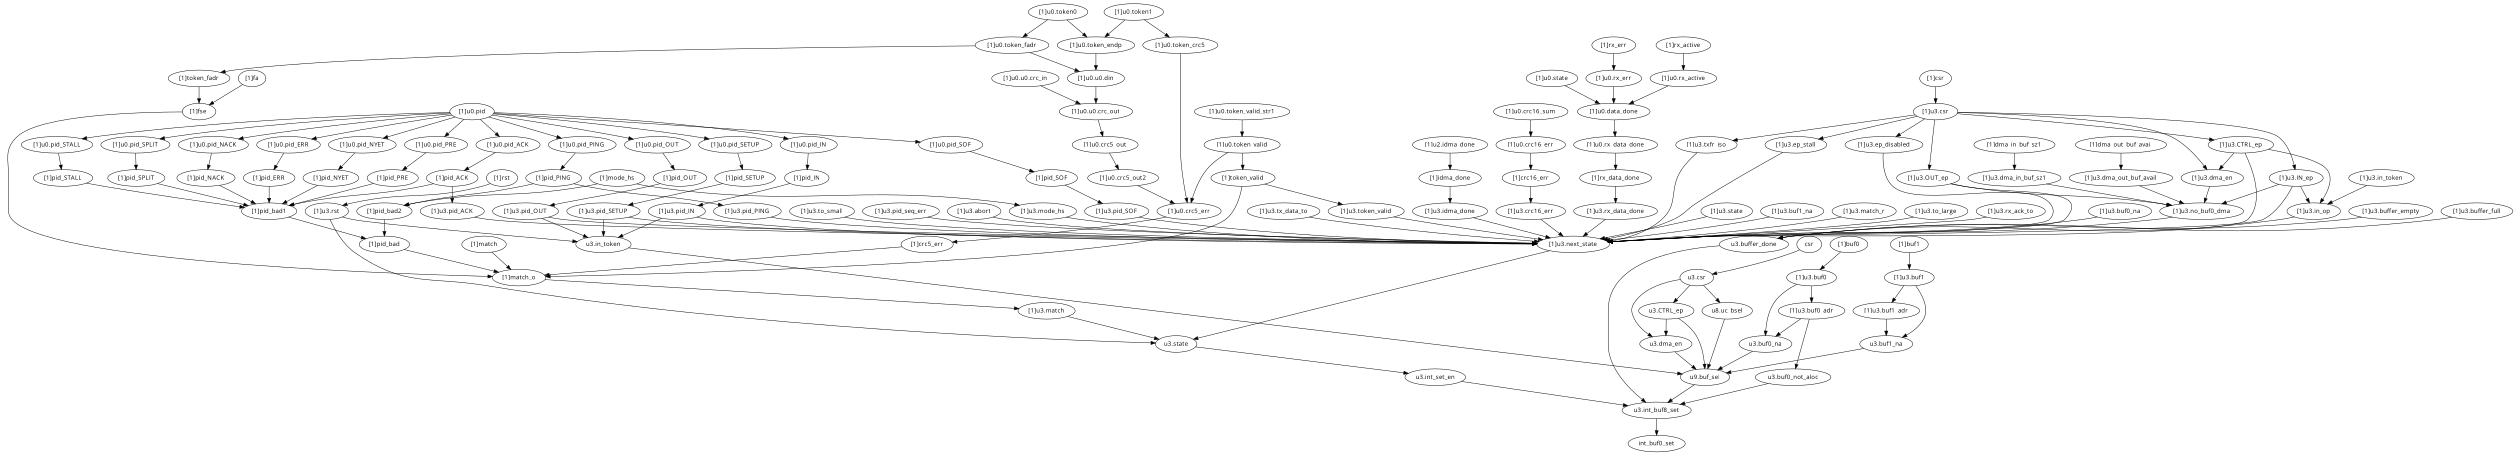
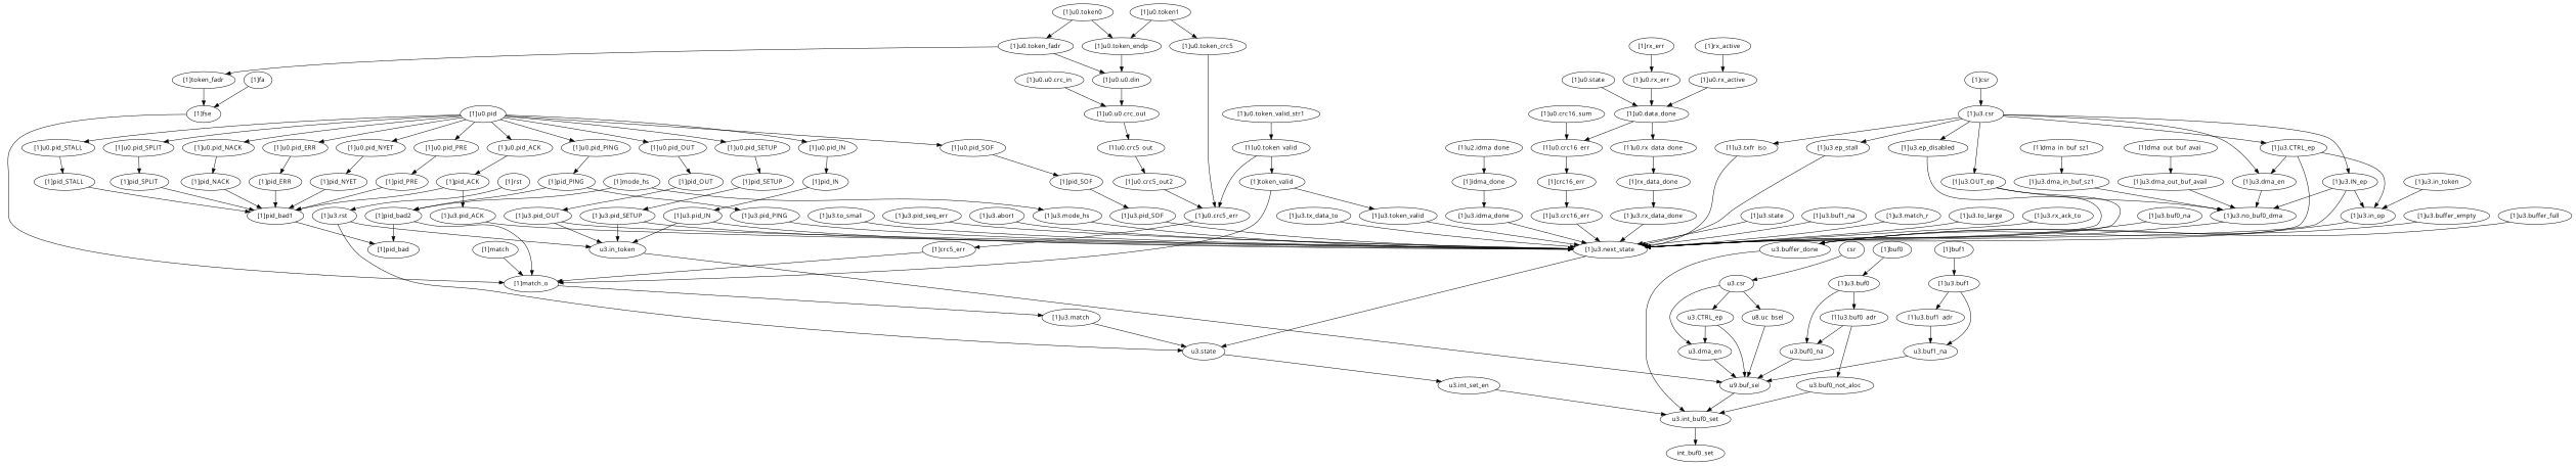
  strict digraph {
    fontname="Open Sans"
    node [complexity=10 fontname="Open Sans" importance=0.100343752862 rank=0.00418098970257]
    edge [fontname="Open Sans"]
    "[1]pid_PRE" [complexity=24]
    "[1]pid_bad1" [complexity=16 importance=0.0983161657928 rank=0.00614476036205]
    "[1]pid_bad" [complexity=13 importance=0.0935972860104 rank=0.00719979123157]
    "[1]match_o" [complexity=7 importance=0.0888729370184 rank=0.0126961338598]
    "[1]u0.pid_ERR" [complexity=24 importance=0.101746000139 rank=0.00423941667245]
    "[1]pid_ERR" [complexity=24]
    "[1]u3.match" [complexity=7 importance=0.0828915098462 rank=0.0118416442637]
    "u3.state" [complexity=6 importance=0.0392863743536 rank=0.00654772905893]
    "u3.int_set_en" [complexity=5 importance=0.00725145061276 rank=0.00145029012255]
-   "u3.int_buf0_set" [complexity=0 importance=0.00559353942396 rank=0.0 label="u3.int_buf8_set"]
+   "u3.int_buf0_set" [complexity=0 importance=0.00559353942396 rank=0.0]
    "[1]u0.state" [complexity=15 importance=0.178743467142 rank=0.0119162311428]
    "[1]u0.data_done" [complexity=14 importance=0.174532759421 rank=0.0124666256729]
    "[1]u0.rx_data_done" [complexity=9 importance=0.115666351439 rank=0.0128518168266]
    "[1]u0.crc16_err" [complexity=11 importance=0.17302853411 rank=0.0157298667372]
    "[1]rx_data_done" [complexity=9 importance=0.114151869255 rank=0.0126835410284]
    "[1]crc16_err" [complexity=11 importance=0.170524833013 rank=0.0155022575466]
    "[1]rx_err" [complexity=16 importance=0.177848901581 rank=0.0111155563488]
    "[1]u0.rx_err" [complexity=16 importance=0.176522432267 rank=0.0110326520167]
    "[1]u2.idma_done" [complexity=9 importance=0.117116811281 rank=0.0130129790312]
    "[1]idma_done" [complexity=9 importance=0.115071242958 rank=0.012785693662]
    "[1]u3.idma_done" [complexity=9 importance=0.112721892118 rank=0.0125246546798]
    "[1]u3.next_state" [complexity=8 importance=0.0551103714048 rank=0.0068887964256]
    "[1]u3.mode_hs" [importance=0.166989185295 rank=0.0166989185295]
    "[1]u3.buf0_na" [complexity=17 importance=0.442706852465 rank=0.0260415795568]
    "[1]u3.to_small" [importance=0.222669576391 rank=0.0222669576391]
    "[1]u0.rx_active" [complexity=16 importance=0.176190830501 rank=0.0110119269063]
    "[1]u0.token_endp" [complexity=78 importance=2.8486315042 rank=0.0365209167205]
    "[1]u0.u0.din" [complexity=78 importance=2.84657669436 rank=0.0364945730046]
    "[1]u0.u0.crc_out" [complexity=23 importance=0.105344543199 rank=0.00458019753038]
    "[1]u0.crc5_out" [complexity=23 importance=0.10221767061 rank=0.00444424654825]
    "[1]u3.pid_seq_err" [complexity=9 importance=0.168613387752 rank=0.0187348208613]
    "[1]u0.u0.crc_in" [complexity=78 importance=1.68683916049 rank=0.0216261430832]
    "[1]u0.crc5_out2" [complexity=17 importance=0.0993278947111 rank=0.00584281733595]
    "[1]u3.IN_ep" [complexity=13 importance=0.0113907334327 rank=0.000876210264051]
    "[1]u3.no_buf0_dma" [complexity=17 importance=0.224042462342 rank=0.0131789683731]
    "[1]u3.in_op" [complexity=9 importance=0.0100548788858 rank=0.00111720876509]
    "u3.buffer_done" [complexity=5 importance=0.00818158674304 rank=0.00163631734861]
    "[1]u3.crc16_err" [complexity=11 importance=0.167946755061 rank=0.0152678868237]
    "[1]pid_bad2" [complexity=16 importance=0.0956746023382 rank=0.00597966264614]
    "[1]pid_SPLIT" [complexity=24]
    "[1]u0.pid_SOF" [complexity=11 importance=0.280376847054 rank=0.0254888042776]
    "[1]pid_SOF" [complexity=11 importance=0.278974599777 rank=0.0253613272525]
    "[1]u3.pid_SOF" [complexity=11 importance=0.277297571586 rank=0.0252088701441]
    "[1]u3.pid_IN" [complexity=20 importance=0.332827188238 rank=0.0166413594119]
    "u3.in_token" [complexity=12 importance=0.00963818242424 rank=0.000803181868687]
    n46 [complexity=5 importance=0.00786335936028 label="u9.buf_sel" rank=0.00157267187206]
    "[1]u3.abort" [complexity=13 importance=0.554460915906 rank=0.0426508396851]
    "[1]u3.rx_data_done" [complexity=9 importance=0.112068123714 rank=0.012452013746]
    "[1]u0.token_valid" [importance=0.0616103683518 rank=0.00616103683518]
    "[1]token_valid" [importance=0.05880320215 rank=0.005880320215]
    "[1]u0.crc5_err" [complexity=13 importance=0.0965562482675 rank=0.00742740371289]
    "[1]u3.token_valid" [importance=0.0567749405619 rank=0.00567749405619]
    "[1]crc5_err" [complexity=13 importance=0.0923191899215 rank=0.00710147614781]
    "[1]rst" [complexity=7 importance=0.12056732865 rank=0.0172239040928]
    "[1]u3.rst" [complexity=7 importance=0.119240859336 rank=0.0170344084765]
    "[1]u0.pid_NACK" [complexity=24 importance=0.101746000139 rank=0.00423941667245]
    "[1]pid_NACK" [complexity=24]
    "[1]u3.CTRL_ep" [complexity=13 importance=0.0113907334327 rank=0.000876210264051]
    "[1]u3.dma_en" [complexity=23 importance=0.225397960887 rank=0.00979991134292]
    "[1]u3.dma_in_buf_sz1" [complexity=23 importance=0.226032135189 rank=0.00982748413864]
    "[1]u3.buffer_empty" [complexity=9 importance=0.00995058845374 rank=0.0011056209393]
    int_buf0_set [complexity=0 importance=0.00274874600259 rank=0.0]
    "[1]u3.pid_SETUP" [complexity=12 importance=0.0572753312139 rank=0.00477294426783]
    "[1]u3.tx_data_to" [complexity=11 importance=0.168154140905 rank=0.0152867400823]
    "[1]csr" [complexity=15 importance=0.0147068755932 rank=0.000980458372883]
    "[1]u3.csr" [complexity=15 importance=0.0133804062792 rank=0.000892027085278]
    "[1]u3.ep_stall" [complexity=9 importance=0.276887711571 rank=0.0307653012857]
    "[1]u3.txfr_iso" [importance=0.221777340166 rank=0.0221777340166]
    "[1]u3.ep_disabled" [complexity=11 importance=0.276887711571 rank=0.0251716101428]
    "[1]u3.OUT_ep" [complexity=23 importance=0.225378316889 rank=0.00979905725605]
    "[1]pid_SETUP" [complexity=12 importance=0.0589523594054 rank=0.00491269661711]
    "[1]pid_OUT" [complexity=21 importance=0.279393845025 rank=0.0133044688107]
    "[1]u3.pid_OUT" [complexity=21 importance=0.277716816833 rank=0.0132246103254]
    "[1]u3.dma_out_buf_avail" [complexity=23 importance=0.226032135189 rank=0.00982748413864]
    "[1]u0.token_valid_str1" [complexity=12 importance=0.0645714406867 rank=0.00538095339056]
    "[1]u0.crc16_sum" [complexity=14 importance=0.176979713213 rank=0.0126414080866]
    "[1]u0.pid" [complexity=12 importance=0.172884508717 rank=0.0144070423931]
    "[1]u0.pid_NYET" [complexity=24 importance=0.101746000139 rank=0.00423941667245]
    "[1]u0.pid_STALL" [complexity=24 importance=0.101746000139 rank=0.00423941667245]
    "[1]u0.pid_PRE" [complexity=24 importance=0.101746000139 rank=0.00423941667245]
    "[1]u0.pid_ACK" [importance=0.0595945373782 rank=0.00595945373782]
    "[1]u0.pid_SPLIT" [complexity=24 importance=0.101746000139 rank=0.00423941667245]
    "[1]u0.pid_IN" [complexity=20 importance=0.335906463706 rank=0.0167953231853]
    "[1]u0.pid_PING" [importance=0.170156104245 rank=0.0170156104245]
    "[1]u0.pid_SETUP" [complexity=12 importance=0.0603546066824 rank=0.00502955055687]
    "[1]u0.pid_OUT" [complexity=21 importance=0.280796092302 rank=0.0133712424906]
    "[1]pid_NYET" [complexity=24]
    "[1]pid_STALL" [complexity=24]
    "[1]pid_ACK" [importance=0.0581922901011 rank=0.00581922901011]
    "[1]pid_IN" [complexity=20 importance=0.334504216429 rank=0.0167252108215]
    "[1]pid_PING" [importance=0.168753856967 rank=0.0168753856967]
    "[1]u3.pid_ACK" [importance=0.0567879188143 rank=0.00567879188143]
    "[1]u3.pid_PING" [importance=0.167076828776 rank=0.0167076828776]
    "[1]u3.state" [complexity=11 importance=1.49826059983 rank=0.136205509076]
    "[1]fa" [complexity=16 importance=0.0930693218447 rank=0.00581683261529]
    "[1]fsel" [complexity=13 importance=0.0917428525306 rank=0.00705714250236]
    "u3.csr" [complexity=17 importance=0.0125443852986 rank=0.000737905017566]
    "u3.CTRL_ep" [complexity=15 importance=0.0105547124521 rank=0.000703647496808]
    n99 [complexity=12 importance=0.00919921390715 label="u8.uc_bsel" rank=0.000766601158929]
    "u3.dma_en" [complexity=12 importance=0.00921885790525 rank=0.000768238158771]
    "[1]mode_hs" [importance=0.168315654609 rank=0.0168315654609]
    "[1]u0.token_fadr" [complexity=78 importance=2.84831238041 rank=0.0365168253898]
    "[1]token_fadr" [complexity=16 importance=0.0935032168738 rank=0.00584395105461]
    "[1]dma_in_buf_sz1" [complexity=23 importance=0.227358604503 rank=0.00988515671751]
    "[1]buf1" [complexity=18 importance=0.0147719971901 rank=0.000820666510562]
    "[1]u3.buf1" [complexity=18 importance=0.013445527876 rank=0.000746973770891]
    "[1]u3.buf1_adr" [complexity=15 importance=0.0114558550295 rank=0.000763723668635]
    "u3.buf1_na" [complexity=12 importance=0.00979777415689 rank=0.000816481179741]
    "[1]buf0" [complexity=18 importance=0.0146614636205 rank=0.000814525756695]
    "[1]u3.buf0" [complexity=18 importance=0.0133349943064 rank=0.000740833017024]
    "[1]u3.buf0_adr" [complexity=15 importance=0.0113453214599 rank=0.000756354763995]
    "u3.buf0_na" [complexity=12 importance=0.0096872405873 rank=0.000807270048942]
    "u3.buf0_not_aloc" [complexity=5 importance=0.00708580909243 rank=0.00141716181849]
    "[1]match" [complexity=13 importance=0.0901994063325 rank=0.00693841587173]
    "[1]u3.buf1_na" [complexity=17 importance=0.442817386035 rank=0.0260480815315]
    "[1]u3.in_token" [complexity=13 importance=0.0118297019498 rank=0.000909977073058]
    "[1]u3.match_r" [complexity=11 importance=0.27731049476 rank=0.0252100449782]
    "[1]u0.token1" [complexity=19 importance=0.100116392697 rank=0.00526928382617]
    "[1]u0.token_crc5" [complexity=17 importance=0.0982018413738 rank=0.00577657890434]
    "[1]u0.token0" [complexity=81 importance=2.85108637206 rank=0.0351985971859]
    "[1]dma_out_buf_avail" [complexity=23 importance=0.227358604503 rank=0.00988515671751]
    "[1]u3.to_large" [importance=0.222669576391 rank=0.0222669576391]
    csr [complexity=17 importance=0.0138708546127 rank=0.000815932624277]
    "[1]u3.buffer_full" [complexity=9 importance=0.0100113062661 rank=0.00111236736289]
    "[1]u3.rx_ack_to" [complexity=9 importance=0.113242797151 rank=0.0125825330168]
    "[1]rx_active" [complexity=16 importance=0.177517299815 rank=0.0110948312384]
    "[1]pid_PRE" -> "[1]pid_bad1"
    "[1]pid_bad1" -> "[1]pid_bad"
-   "[1]pid_bad" -> "[1]match_o"
+   "[1]pid_bad2" -> "[1]match_o"
    "[1]match_o" -> "[1]u3.match"
    "[1]u0.pid_ERR" -> "[1]pid_ERR"
    "[1]pid_ERR" -> "[1]pid_bad1"
    "[1]u3.match" -> "u3.state"
    "u3.state" -> "u3.int_set_en"
    "u3.int_set_en" -> "u3.int_buf0_set"
    "u3.int_buf0_set" -> int_buf0_set
    "[1]u0.state" -> "[1]u0.data_done"
    "[1]u0.data_done" -> "[1]u0.rx_data_done"
+   "[1]u0.data_done" -> "[1]u0.crc16_err"
    "[1]u0.rx_data_done" -> "[1]rx_data_done"
    "[1]u0.crc16_err" -> "[1]crc16_err"
    "[1]rx_data_done" -> "[1]u3.rx_data_done"
    "[1]crc16_err" -> "[1]u3.crc16_err"
    "[1]rx_err" -> "[1]u0.rx_err"
    "[1]u0.rx_err" -> "[1]u0.data_done"
    "[1]u2.idma_done" -> "[1]idma_done"
    "[1]idma_done" -> "[1]u3.idma_done"
    "[1]u3.idma_done" -> "[1]u3.next_state"
    "[1]u3.next_state" -> "u3.state"
    "[1]u3.mode_hs" -> "[1]u3.next_state"
    "[1]u3.buf0_na" -> "[1]u3.next_state"
    "[1]u3.to_small" -> "[1]u3.next_state"
    "[1]u0.rx_active" -> "[1]u0.data_done"
    "[1]u0.token_endp" -> "[1]u0.u0.din"
    "[1]u0.u0.din" -> "[1]u0.u0.crc_out"
    "[1]u0.u0.crc_out" -> "[1]u0.crc5_out"
    "[1]u0.crc5_out" -> "[1]u0.crc5_out2"
    "[1]u3.pid_seq_err" -> "[1]u3.next_state"
    "[1]u0.u0.crc_in" -> "[1]u0.u0.crc_out"
    "[1]u0.crc5_out2" -> "[1]u0.crc5_err"
    "[1]u3.IN_ep" -> "[1]u3.next_state"
    "[1]u3.IN_ep" -> "[1]u3.no_buf0_dma"
    "[1]u3.IN_ep" -> "[1]u3.in_op"
    "[1]u3.no_buf0_dma" -> "[1]u3.next_state"
    "[1]u3.in_op" -> "u3.buffer_done"
    "u3.buffer_done" -> "u3.int_buf0_set"
    "[1]u3.crc16_err" -> "[1]u3.next_state"
    "[1]pid_bad2" -> "[1]pid_bad"
    "[1]pid_SPLIT" -> "[1]pid_bad1"
    "[1]u0.pid_SOF" -> "[1]pid_SOF"
    "[1]pid_SOF" -> "[1]u3.pid_SOF"
    "[1]u3.pid_SOF" -> "[1]u3.next_state"
    "[1]u3.pid_IN" -> "[1]u3.next_state"
    "[1]u3.pid_IN" -> "u3.in_token"
    "u3.in_token" -> n46
    n46 -> "u3.int_buf0_set"
    "[1]u3.abort" -> "[1]u3.next_state"
    "[1]u3.rx_data_done" -> "[1]u3.next_state"
    "[1]u0.token_valid" -> "[1]token_valid"
    "[1]u0.token_valid" -> "[1]u0.crc5_err"
    "[1]token_valid" -> "[1]match_o"
    "[1]token_valid" -> "[1]u3.token_valid"
    "[1]u0.crc5_err" -> "[1]crc5_err"
    "[1]u3.token_valid" -> "[1]u3.next_state"
    "[1]crc5_err" -> "[1]match_o"
    "[1]rst" -> "[1]u3.rst"
    "[1]u3.rst" -> "u3.state"
    "[1]u3.rst" -> "u3.in_token"
    "[1]u0.pid_NACK" -> "[1]pid_NACK"
    "[1]pid_NACK" -> "[1]pid_bad1"
    "[1]u3.CTRL_ep" -> "[1]u3.next_state"
    "[1]u3.CTRL_ep" -> "[1]u3.in_op"
    "[1]u3.CTRL_ep" -> "[1]u3.dma_en"
    "[1]u3.dma_en" -> "[1]u3.no_buf0_dma"
    "[1]u3.dma_in_buf_sz1" -> "[1]u3.no_buf0_dma"
    "[1]u3.buffer_empty" -> "u3.buffer_done"
    "[1]u3.pid_SETUP" -> "[1]u3.next_state"
    "[1]u3.pid_SETUP" -> "u3.in_token"
    "[1]u3.tx_data_to" -> "[1]u3.next_state"
    "[1]csr" -> "[1]u3.csr"
    "[1]u3.csr" -> "[1]u3.IN_ep"
    "[1]u3.csr" -> "[1]u3.CTRL_ep"
    "[1]u3.csr" -> "[1]u3.dma_en"
    "[1]u3.csr" -> "[1]u3.ep_stall"
    "[1]u3.csr" -> "[1]u3.txfr_iso"
    "[1]u3.csr" -> "[1]u3.ep_disabled"
    "[1]u3.csr" -> "[1]u3.OUT_ep"
    "[1]u3.ep_stall" -> "[1]u3.next_state"
    "[1]u3.txfr_iso" -> "[1]u3.next_state"
    "[1]u3.ep_disabled" -> "[1]u3.next_state"
    "[1]u3.OUT_ep" -> "[1]u3.next_state"
    "[1]u3.OUT_ep" -> "[1]u3.no_buf0_dma"
    "[1]pid_SETUP" -> "[1]u3.pid_SETUP"
    "[1]pid_OUT" -> "[1]u3.pid_OUT"
    "[1]u3.pid_OUT" -> "[1]u3.next_state"
    "[1]u3.pid_OUT" -> "u3.in_token"
    "[1]u3.dma_out_buf_avail" -> "[1]u3.no_buf0_dma"
    "[1]u0.token_valid_str1" -> "[1]u0.token_valid"
    "[1]u0.crc16_sum" -> "[1]u0.crc16_err"
    "[1]u0.pid" -> "[1]u0.pid_ERR"
    "[1]u0.pid" -> "[1]u0.pid_SOF"
    "[1]u0.pid" -> "[1]u0.pid_NACK"
    "[1]u0.pid" -> "[1]u0.pid_NYET"
    "[1]u0.pid" -> "[1]u0.pid_STALL"
    "[1]u0.pid" -> "[1]u0.pid_PRE"
    "[1]u0.pid" -> "[1]u0.pid_ACK"
    "[1]u0.pid" -> "[1]u0.pid_SPLIT"
    "[1]u0.pid" -> "[1]u0.pid_IN"
    "[1]u0.pid" -> "[1]u0.pid_PING"
    "[1]u0.pid" -> "[1]u0.pid_SETUP"
    "[1]u0.pid" -> "[1]u0.pid_OUT"
    "[1]u0.pid_NYET" -> "[1]pid_NYET"
    "[1]u0.pid_STALL" -> "[1]pid_STALL"
    "[1]u0.pid_PRE" -> "[1]pid_PRE"
    "[1]u0.pid_ACK" -> "[1]pid_ACK"
    "[1]u0.pid_SPLIT" -> "[1]pid_SPLIT"
    "[1]u0.pid_IN" -> "[1]pid_IN"
    "[1]u0.pid_PING" -> "[1]pid_PING"
    "[1]u0.pid_SETUP" -> "[1]pid_SETUP"
    "[1]u0.pid_OUT" -> "[1]pid_OUT"
    "[1]pid_NYET" -> "[1]pid_bad1"
    "[1]pid_STALL" -> "[1]pid_bad1"
    "[1]pid_ACK" -> "[1]pid_bad1"
    "[1]pid_ACK" -> "[1]u3.pid_ACK"
    "[1]pid_IN" -> "[1]u3.pid_IN"
    "[1]pid_PING" -> "[1]pid_bad2"
    "[1]pid_PING" -> "[1]u3.pid_PING"
    "[1]u3.pid_ACK" -> "[1]u3.next_state"
    "[1]u3.pid_PING" -> "[1]u3.next_state"
    "[1]u3.state" -> "[1]u3.next_state"
    "[1]fa" -> "[1]fsel"
    "[1]fsel" -> "[1]match_o"
    "u3.csr" -> "u3.CTRL_ep"
    "u3.csr" -> n99
    "u3.csr" -> "u3.dma_en"
    "u3.CTRL_ep" -> n46
    "u3.CTRL_ep" -> "u3.dma_en"
    n99 -> n46
    "u3.dma_en" -> n46
    "[1]mode_hs" -> "[1]u3.mode_hs"
    "[1]mode_hs" -> "[1]pid_bad2"
    "[1]u0.token_fadr" -> "[1]u0.u0.din"
    "[1]u0.token_fadr" -> "[1]token_fadr"
    "[1]token_fadr" -> "[1]fsel"
    "[1]dma_in_buf_sz1" -> "[1]u3.dma_in_buf_sz1"
    "[1]buf1" -> "[1]u3.buf1"
    "[1]u3.buf1" -> "[1]u3.buf1_adr"
    "[1]u3.buf1" -> "u3.buf1_na"
    "[1]u3.buf1_adr" -> "u3.buf1_na"
    "u3.buf1_na" -> n46
    "[1]buf0" -> "[1]u3.buf0"
    "[1]u3.buf0" -> "[1]u3.buf0_adr"
    "[1]u3.buf0" -> "u3.buf0_na"
    "[1]u3.buf0_adr" -> "u3.buf0_na"
    "[1]u3.buf0_adr" -> "u3.buf0_not_aloc"
    "u3.buf0_na" -> n46
    "u3.buf0_not_aloc" -> "u3.int_buf0_set"
    "[1]match" -> "[1]match_o"
    "[1]u3.buf1_na" -> "[1]u3.next_state"
    "[1]u3.in_token" -> "[1]u3.in_op"
    "[1]u3.match_r" -> "[1]u3.next_state"
    "[1]u0.token1" -> "[1]u0.token_endp"
    "[1]u0.token1" -> "[1]u0.token_crc5"
    "[1]u0.token_crc5" -> "[1]u0.crc5_err"
    "[1]u0.token0" -> "[1]u0.token_endp"
    "[1]u0.token0" -> "[1]u0.token_fadr"
    "[1]dma_out_buf_avail" -> "[1]u3.dma_out_buf_avail"
    "[1]u3.to_large" -> "[1]u3.next_state"
    csr -> "u3.csr"
    "[1]u3.buffer_full" -> "u3.buffer_done"
    "[1]u3.rx_ack_to" -> "[1]u3.next_state"
    "[1]rx_active" -> "[1]u0.rx_active"
  }
